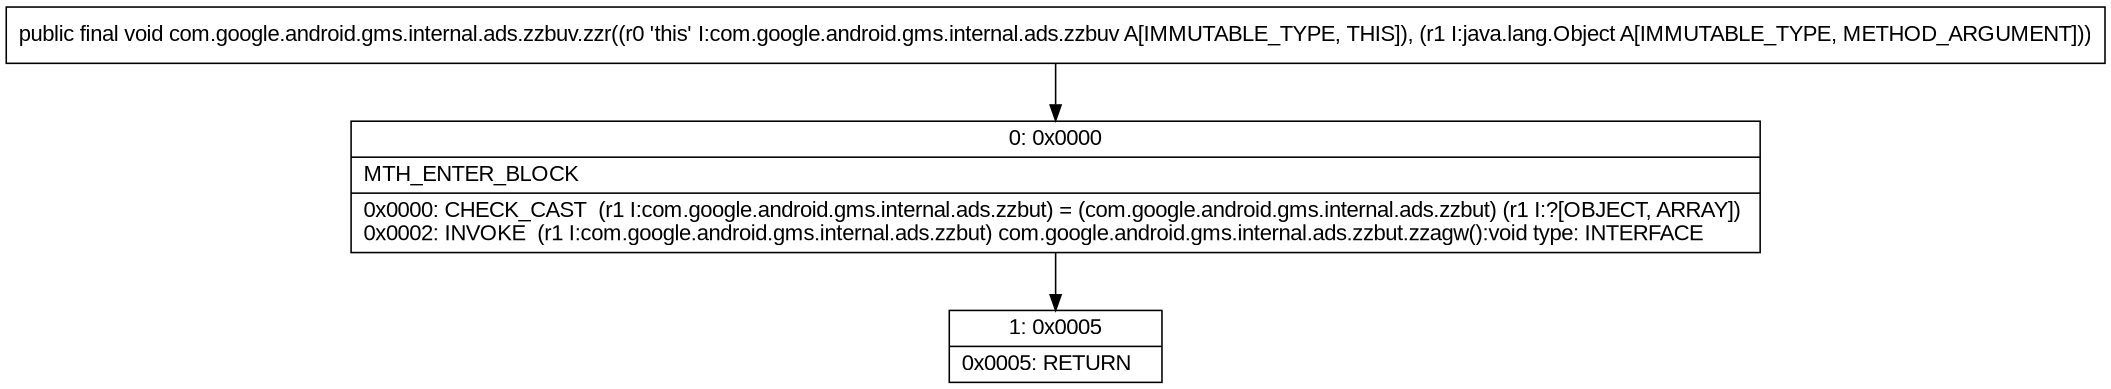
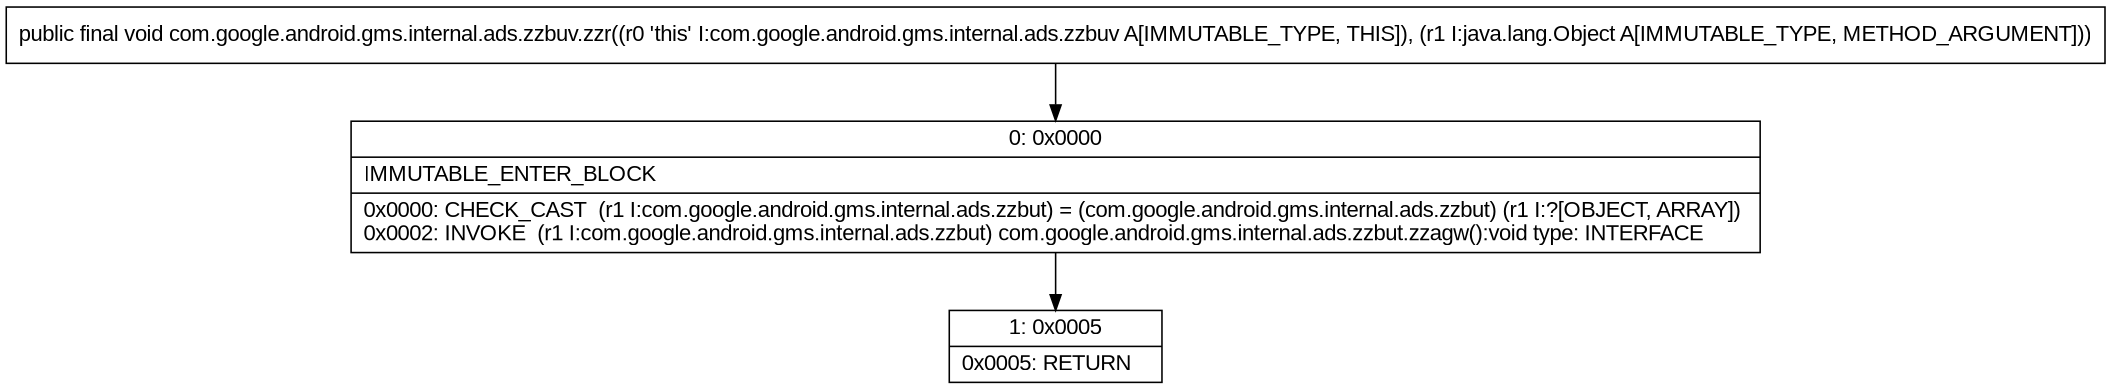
  digraph {
    fontname="Liberation Sans"
    node [shape=record fontname="Liberation Sans"]
    edge [fontname="Liberation Sans"]
-   n1 [label="{0\:\ 0x0000|MTH_ENTER_BLOCK\l|0x0000: CHECK_CAST  (r1 I:com.google.android.gms.internal.ads.zzbut) = (com.google.android.gms.internal.ads.zzbut) (r1 I:?[OBJECT, ARRAY]) \l0x0002: INVOKE  (r1 I:com.google.android.gms.internal.ads.zzbut) com.google.android.gms.internal.ads.zzbut.zzagw():void type: INTERFACE \l}"]
+   n1 [label="{0\:\ 0x0000|IMMUTABLE_ENTER_BLOCK\l|0x0000: CHECK_CAST  (r1 I:com.google.android.gms.internal.ads.zzbut) = (com.google.android.gms.internal.ads.zzbut) (r1 I:?[OBJECT, ARRAY]) \l0x0002: INVOKE  (r1 I:com.google.android.gms.internal.ads.zzbut) com.google.android.gms.internal.ads.zzbut.zzagw():void type: INTERFACE \l}"]
    n2 [label="{1\:\ 0x0005|0x0005: RETURN   \l}"]
    n3 [label="{public final void com.google.android.gms.internal.ads.zzbuv.zzr((r0 'this' I:com.google.android.gms.internal.ads.zzbuv A[IMMUTABLE_TYPE, THIS]), (r1 I:java.lang.Object A[IMMUTABLE_TYPE, METHOD_ARGUMENT])) }"]
    n1 -> n2
    n3 -> n1
  }
